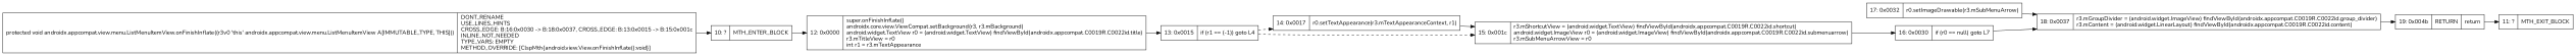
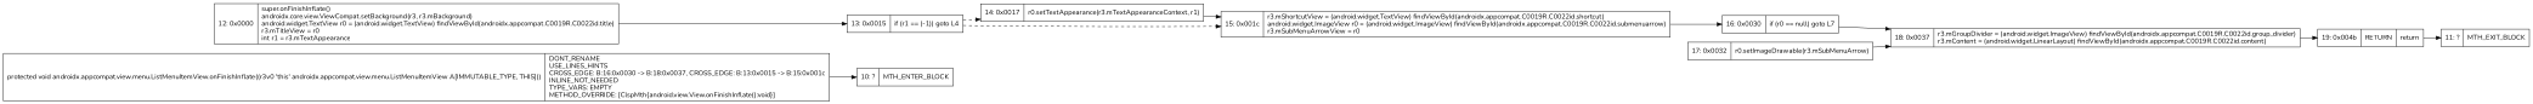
  digraph {
    fontname=Nunito
    rankdir=LR
    node [fontname=Nunito shape=record]
    edge [fontname=Nunito]
    n1 [label="{10\:\ ?|MTH_ENTER_BLOCK\l}"]
    n2 [label="{12\:\ 0x0000|super.onFinishInflate()\landroidx.core.view.ViewCompat.setBackground(r3, r3.mBackground)\landroid.widget.TextView r0 = (android.widget.TextView) findViewById(androidx.appcompat.C0019R.C0022id.title)\lr3.mTitleView = r0\lint r1 = r3.mTextAppearance\l}"]
    n3 [label="{13\:\ 0x0015|if (r1 == (\-1)) goto L4\l}"]
    n4 [label="{14\:\ 0x0017|r0.setTextAppearance(r3.mTextAppearanceContext, r1)\l}"]
    n5 [label="{15\:\ 0x001c|r3.mShortcutView = (android.widget.TextView) findViewById(androidx.appcompat.C0019R.C0022id.shortcut)\landroid.widget.ImageView r0 = (android.widget.ImageView) findViewById(androidx.appcompat.C0019R.C0022id.submenuarrow)\lr3.mSubMenuArrowView = r0\l}"]
    n6 [label="{16\:\ 0x0030|if (r0 == null) goto L7\l}"]
    n7 [label="{18\:\ 0x0037|r3.mGroupDivider = (android.widget.ImageView) findViewById(androidx.appcompat.C0019R.C0022id.group_divider)\lr3.mContent = (android.widget.LinearLayout) findViewById(androidx.appcompat.C0019R.C0022id.content)\l}"]
    n8 [label="{17\:\ 0x0032|r0.setImageDrawable(r3.mSubMenuArrow)\l}"]
    n9 [label="{19\:\ 0x004b|RETURN\l|return\l}"]
    n10 [label="{11\:\ ?|MTH_EXIT_BLOCK\l}"]
    n11 [label="{protected void androidx.appcompat.view.menu.ListMenuItemView.onFinishInflate((r3v0 'this' androidx.appcompat.view.menu.ListMenuItemView A[IMMUTABLE_TYPE, THIS]))  | DONT_RENAME\lUSE_LINES_HINTS\lCROSS_EDGE: B:16:0x0030 \-\> B:18:0x0037, CROSS_EDGE: B:13:0x0015 \-\> B:15:0x001c\lINLINE_NOT_NEEDED\lTYPE_VARS: EMPTY\lMETHOD_OVERRIDE: [ClspMth\{android.view.View.onFinishInflate():void\}]\l}"]
-   n1 -> n2
    n2 -> n3
    n3 -> n4 [style=dashed]
    n3 -> n5 [style=dashed]
    n4 -> n5
    n5 -> n6
    n6 -> n7
    n7 -> n9
    n8 -> n7
    n9 -> n10
    n11 -> n1
  }
